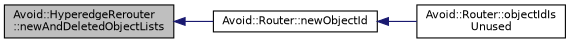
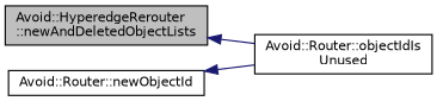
  digraph {
    rankdir=LR
    node [color=black fillcolor=white fontname=Helvetica fontsize=10 shape=record style=filled]
    edge [color=midnightblue dir=back fontname=Helvetica fontsize=10 labelfontname=Helvetica labelfontsize=10 style=solid]
    n1 [fillcolor=grey75 fontcolor=black height=0.2 label="Avoid::HyperedgeRerouter\l::newAndDeletedObjectLists" width=0.4]
    n2 [height=0.2 label="Avoid::Router::objectIdIs\lUnused" width=0.4]
    n3 [height=0.2 label="Avoid::Router::newObjectId" width=0.4]
-   n1 -> n3
+   n1 -> n2
    n3 -> n2
  }
